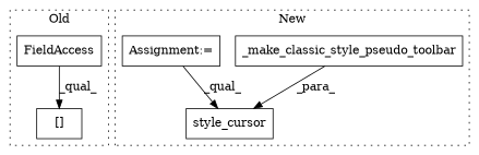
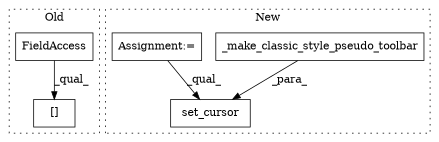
  digraph {
    node [a=32 shape=box]
    n1 [a=2 l="8,1" label="[]" s="36108,36122"]
    n2 [a=22 l=7 label=FieldAccess s=36108]
-   n3 [l="11,1" label=style_cursor s="34438,34497"]
+   n3 [l="11,1" label=set_cursor s="34438,34497"]
    n4 [l=36 label=_make_classic_style_pseudo_toolbar s=34454]
    n5 [a=7 l=20 label="Assignment:=" s=34391]
    subgraph cluster_1 {
      label=Old
      style=dotted
      n1
      n2
    }
    subgraph cluster_2 {
      label=New
      style=dotted
      n3
      n4
      n5
    }
    n2 -> n1 [label=_qual_]
    n4 -> n3 [label=_para_]
    n5 -> n3 [label=_qual_]
  }
